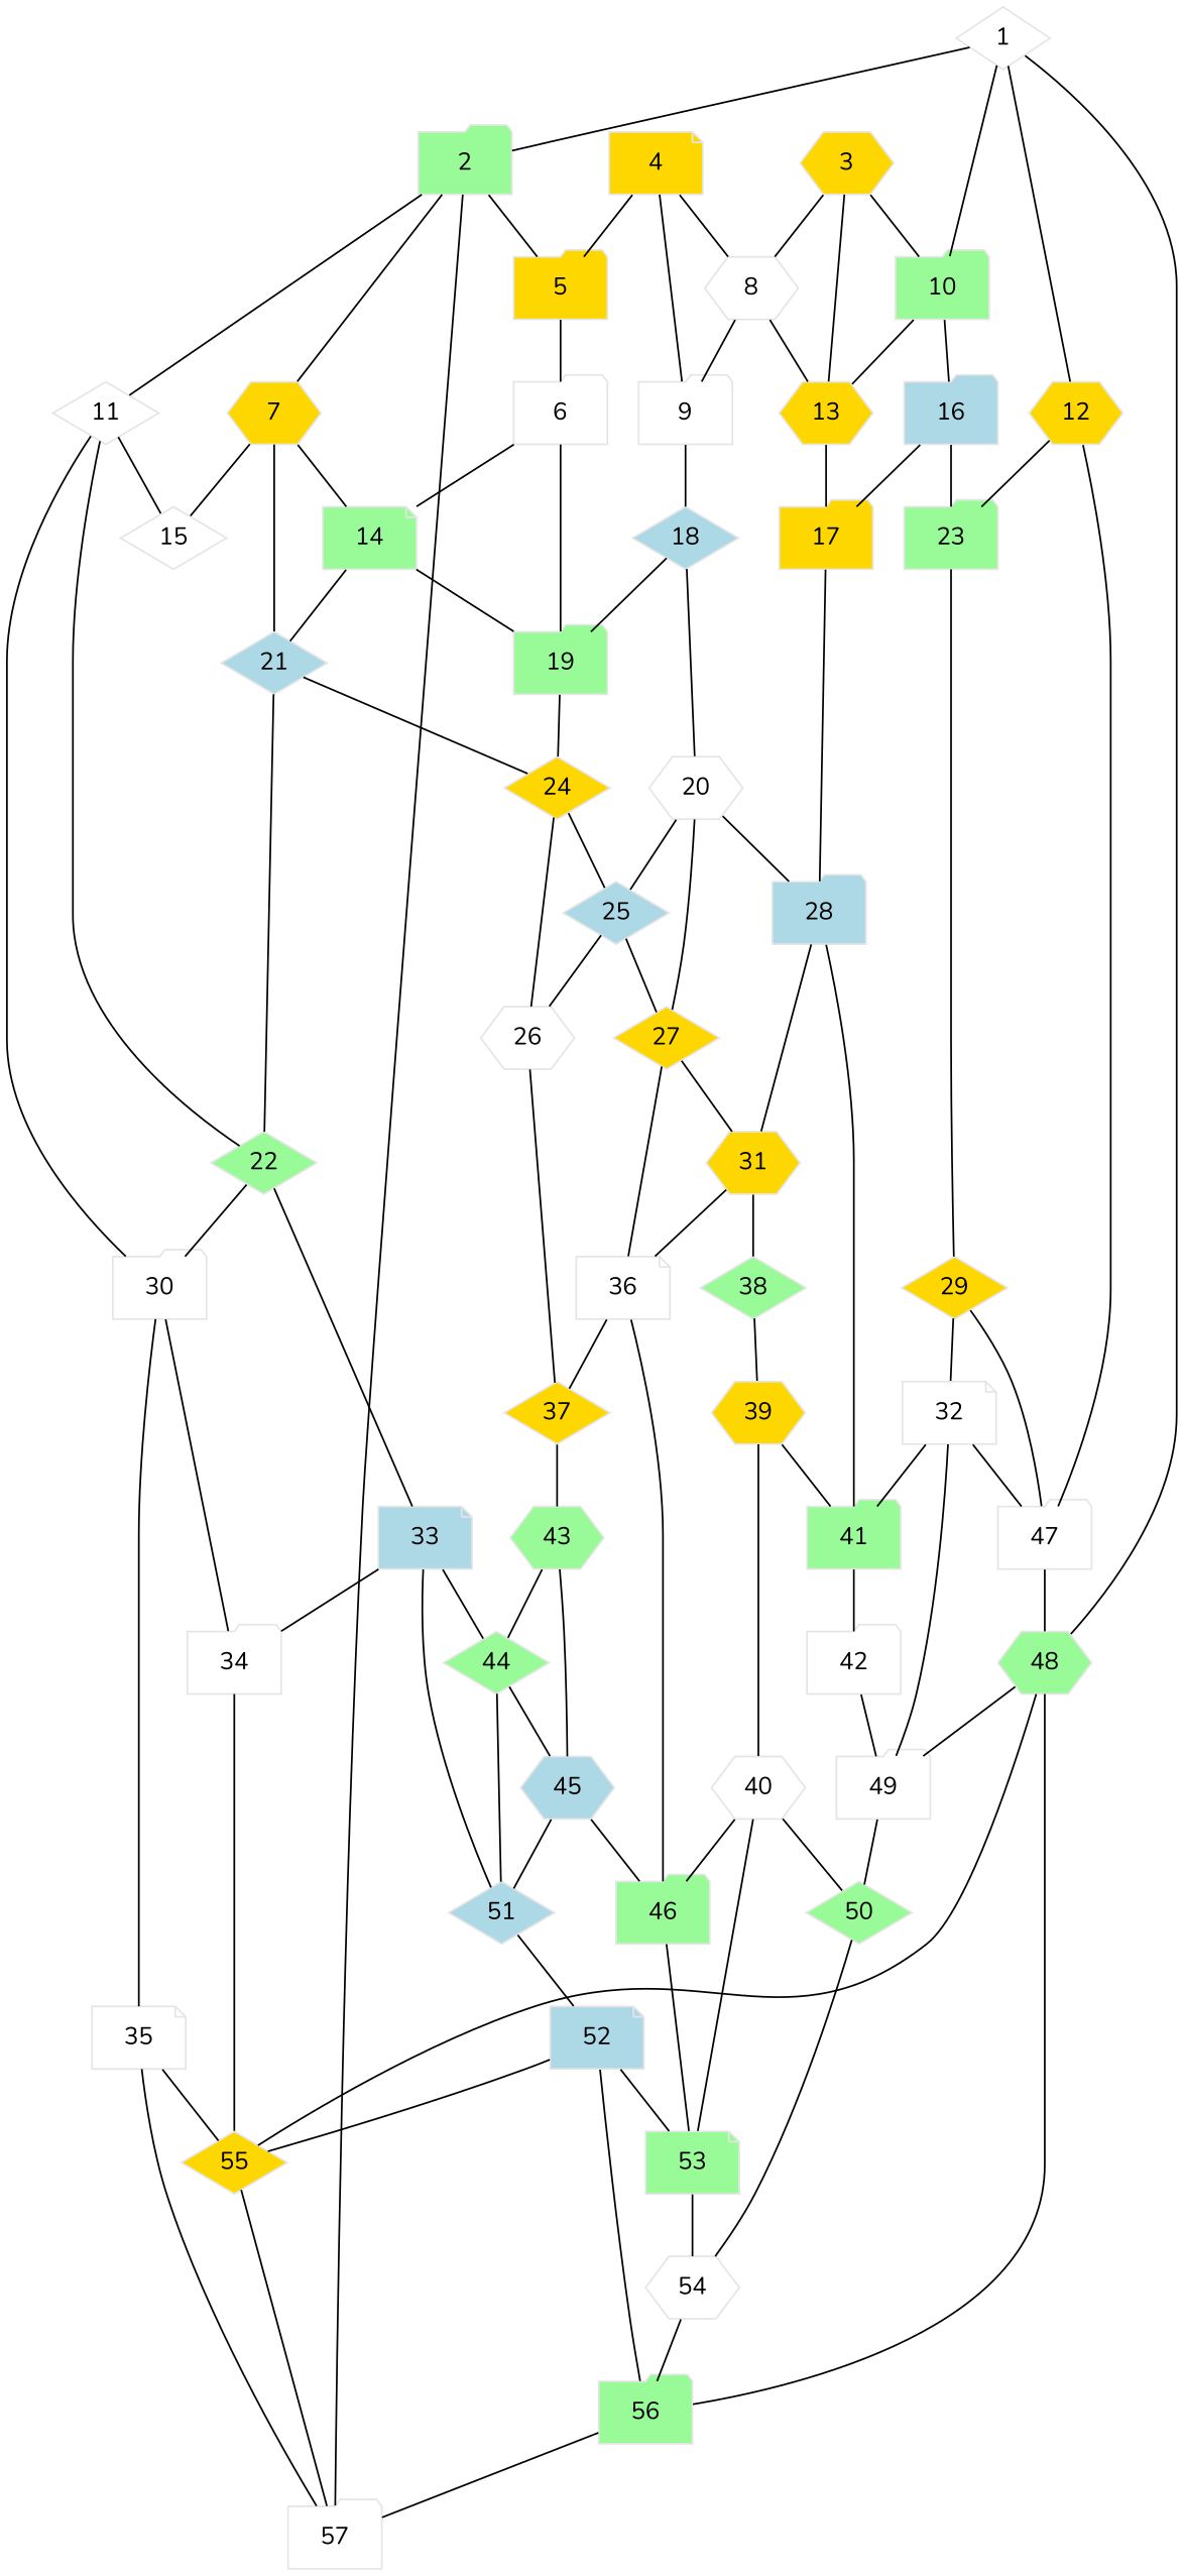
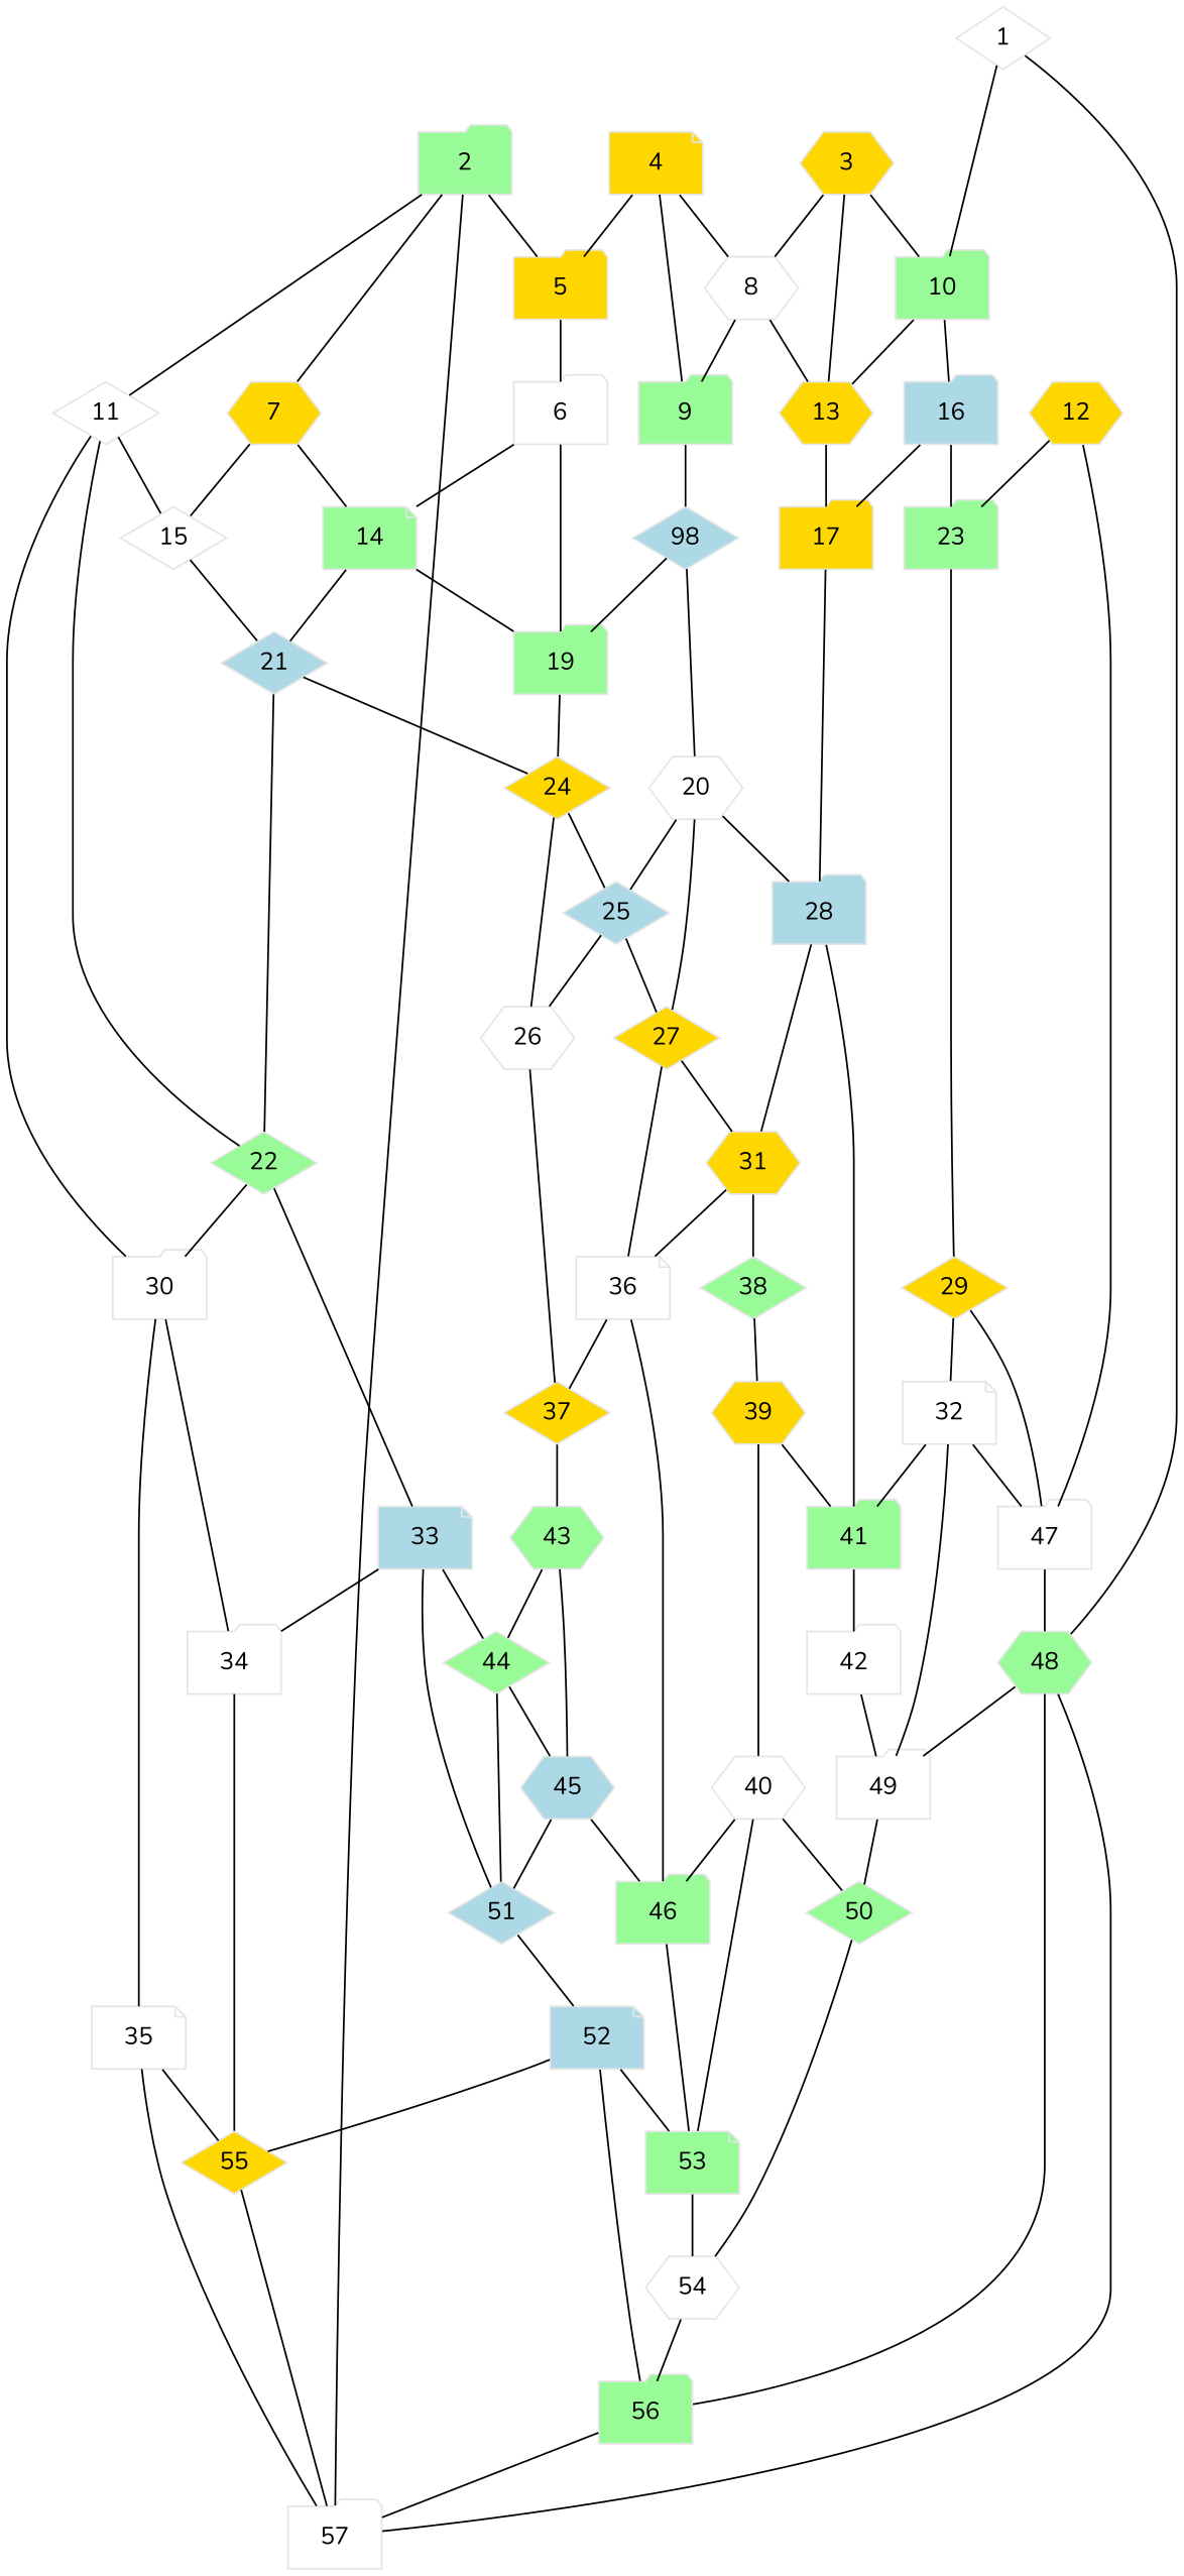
  graph {
    fontname=Nunito
    node [color=gray90 fillcolor=white fontname=Nunito shape=folder style=filled]
    edge [fontname=Nunito weight=1.0]
    1 [shape=diamond]
    2 [fillcolor=palegreen]
    10 [fillcolor=palegreen]
    12 [fillcolor=gold shape=hexagon]
    48 [fillcolor=palegreen shape=hexagon]
    5 [fillcolor=gold]
    7 [fillcolor=gold shape=hexagon]
    11 [shape=diamond]
    57
    13 [fillcolor=gold shape=hexagon]
    16 [fillcolor=lightblue]
    23 [fillcolor=palegreen]
    47
    49
    56 [fillcolor=palegreen]
    6
    14 [fillcolor=palegreen shape=note]
    15 [shape=diamond]
    22 [fillcolor=palegreen shape=diamond]
    30
    3 [fillcolor=gold shape=hexagon]
    8 [shape=hexagon]
-   9
+   9 [fillcolor=palegreen]
    17 [fillcolor=gold]
    4 [fillcolor=gold shape=note]
-   18 [fillcolor=lightblue shape=diamond]
+   18 [fillcolor=lightblue shape=diamond label=98]
    19 [fillcolor=palegreen]
    21 [fillcolor=lightblue shape=diamond]
    24 [fillcolor=gold shape=diamond]
    20 [shape=hexagon]
    33 [fillcolor=lightblue shape=note]
    34
    35 [shape=note]
    29 [fillcolor=gold shape=diamond]
    28 [fillcolor=lightblue]
    31 [fillcolor=gold shape=hexagon]
    41 [fillcolor=palegreen]
    25 [fillcolor=lightblue shape=diamond]
    27 [fillcolor=gold shape=diamond]
    26 [shape=hexagon]
    36 [shape=note]
    44 [fillcolor=palegreen shape=diamond]
    51 [fillcolor=lightblue shape=diamond]
    32 [shape=note]
    37 [fillcolor=gold shape=diamond]
    43 [fillcolor=palegreen shape=hexagon]
    38 [fillcolor=palegreen shape=diamond]
    46 [fillcolor=palegreen]
    39 [fillcolor=gold shape=hexagon]
    42
    55 [fillcolor=gold shape=diamond]
    50 [fillcolor=palegreen shape=diamond]
    45 [fillcolor=lightblue shape=hexagon]
    52 [fillcolor=lightblue shape=note]
    53 [fillcolor=palegreen shape=note]
    40 [shape=hexagon]
    54 [shape=hexagon]
-   1 -- 2
    1 -- 10
-   1 -- 12
    1 -- 48
    2 -- 5
    2 -- 7
    2 -- 11
    2 -- 57
    10 -- 13
    10 -- 16
    12 -- 23
    12 -- 47
-   48 -- 55
+   48 -- 57
    48 -- 49
    48 -- 56
    5 -- 6
    7 -- 14
    7 -- 15 [weight=2.0]
    11 -- 15
    11 -- 22
    11 -- 30
    13 -- 17
    16 -- 23 [weight=2.0]
    16 -- 17
    23 -- 29
    47 -- 48
    49 -- 50
    56 -- 57
    6 -- 14
    6 -- 19
    14 -- 19
    14 -- 21
-   7 -- 21
+   15 -- 21
    22 -- 30
    22 -- 33
    30 -- 34
    30 -- 35
    3 -- 10
    3 -- 13
    3 -- 8
    8 -- 13
    8 -- 9
    9 -- 18
    17 -- 28
    4 -- 5 [weight=2.0]
    4 -- 8
    4 -- 9 [weight=2.0]
    18 -- 19
    18 -- 20
    19 -- 24
    21 -- 22
    21 -- 24
    24 -- 25
    24 -- 26
    20 -- 28
    20 -- 25
    20 -- 27
    33 -- 34
    33 -- 44
    33 -- 51
    34 -- 55
    35 -- 57
    35 -- 55
    29 -- 47
    29 -- 32
    28 -- 31
    28 -- 41
    31 -- 36
    31 -- 38 [weight=2.0]
    41 -- 42
    25 -- 27
    25 -- 26
    27 -- 31
    27 -- 36
    26 -- 37
    36 -- 37
    36 -- 46
    44 -- 51
    44 -- 45
    51 -- 52
    32 -- 47
    32 -- 49
    32 -- 41
    37 -- 43 [weight=2.0]
    43 -- 44
    43 -- 45
    38 -- 39
    46 -- 53
    39 -- 41
    39 -- 40
    42 -- 49
    55 -- 57
    50 -- 54
    45 -- 51
    45 -- 46
    52 -- 56
    52 -- 55
    52 -- 53
    53 -- 54
    40 -- 46
    40 -- 50
    40 -- 53
    54 -- 56
  }
